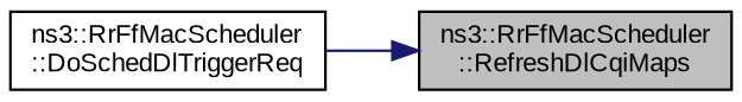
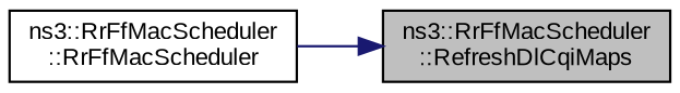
  digraph {
    rankdir=RL
    fontname="Liberation Sans"
    node [color=black fontname="Liberation Sans" fontsize=10 shape=record style=filled]
    n1 [fillcolor=grey75 fontcolor=black height=0.2 label="ns3::RrFfMacScheduler\l::RefreshDlCqiMaps" width=0.4]
-   n2 [fillcolor=white height=0.2 label="ns3::RrFfMacScheduler\l::DoSchedDlTriggerReq" width=0.4]
+   n2 [fillcolor=white height=0.2 label="ns3::RrFfMacScheduler\l::RrFfMacScheduler" width=0.4]
    n1 -> n2 [color=midnightblue dir=back fontname="Liberation Sans" fontsize=10 labelfontname=Helvetica labelfontsize=10 style=solid]
  }
